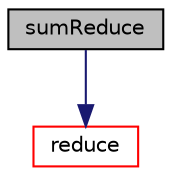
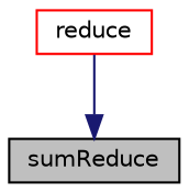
  digraph {
    rankdir=TB
    node [fontname=Helvetica fontsize=10 shape=record]
    n1 [color=black fillcolor=grey75 fontcolor=black height=0.2 label=sumReduce style=filled width=0.4]
    n2 [color=red height=0.2 label=reduce width=0.4]
-   n1 -> n2 [color=midnightblue fontname=Helvetica fontsize=10 labelfontname=Helvetica labelfontsize=10 style=solid]
+   n2 -> n1 [color=midnightblue fontname=Helvetica fontsize=10 labelfontname=Helvetica labelfontsize=10 style=solid]
  }
